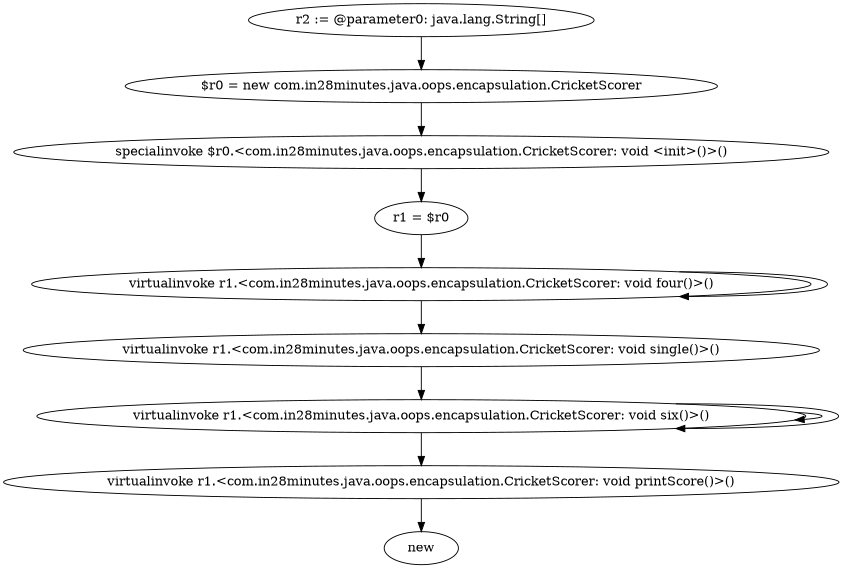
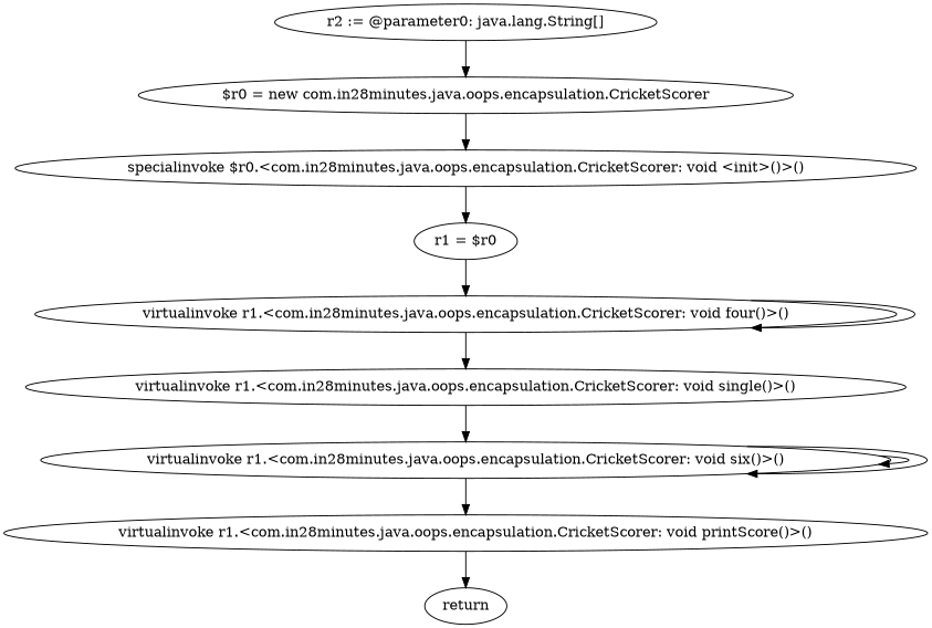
  digraph {
    "r2 := @parameter0: java.lang.String[]"
    "$r0 = new com.in28minutes.java.oops.encapsulation.CricketScorer"
    "specialinvoke $r0.<com.in28minutes.java.oops.encapsulation.CricketScorer: void <init>()>()"
    "r1 = $r0"
    "virtualinvoke r1.<com.in28minutes.java.oops.encapsulation.CricketScorer: void four()>()"
    "virtualinvoke r1.<com.in28minutes.java.oops.encapsulation.CricketScorer: void single()>()"
    "virtualinvoke r1.<com.in28minutes.java.oops.encapsulation.CricketScorer: void six()>()"
    "virtualinvoke r1.<com.in28minutes.java.oops.encapsulation.CricketScorer: void printScore()>()"
-   return [label=new]
+   return
    "r2 := @parameter0: java.lang.String[]" -> "$r0 = new com.in28minutes.java.oops.encapsulation.CricketScorer"
    "$r0 = new com.in28minutes.java.oops.encapsulation.CricketScorer" -> "specialinvoke $r0.<com.in28minutes.java.oops.encapsulation.CricketScorer: void <init>()>()"
    "specialinvoke $r0.<com.in28minutes.java.oops.encapsulation.CricketScorer: void <init>()>()" -> "r1 = $r0"
    "r1 = $r0" -> "virtualinvoke r1.<com.in28minutes.java.oops.encapsulation.CricketScorer: void four()>()"
    "virtualinvoke r1.<com.in28minutes.java.oops.encapsulation.CricketScorer: void four()>()" -> "virtualinvoke r1.<com.in28minutes.java.oops.encapsulation.CricketScorer: void four()>()"
    "virtualinvoke r1.<com.in28minutes.java.oops.encapsulation.CricketScorer: void four()>()" -> "virtualinvoke r1.<com.in28minutes.java.oops.encapsulation.CricketScorer: void single()>()"
    "virtualinvoke r1.<com.in28minutes.java.oops.encapsulation.CricketScorer: void single()>()" -> "virtualinvoke r1.<com.in28minutes.java.oops.encapsulation.CricketScorer: void six()>()"
    "virtualinvoke r1.<com.in28minutes.java.oops.encapsulation.CricketScorer: void six()>()" -> "virtualinvoke r1.<com.in28minutes.java.oops.encapsulation.CricketScorer: void six()>()"
    "virtualinvoke r1.<com.in28minutes.java.oops.encapsulation.CricketScorer: void six()>()" -> "virtualinvoke r1.<com.in28minutes.java.oops.encapsulation.CricketScorer: void six()>()"
    "virtualinvoke r1.<com.in28minutes.java.oops.encapsulation.CricketScorer: void six()>()" -> "virtualinvoke r1.<com.in28minutes.java.oops.encapsulation.CricketScorer: void printScore()>()"
    "virtualinvoke r1.<com.in28minutes.java.oops.encapsulation.CricketScorer: void printScore()>()" -> return
  }
